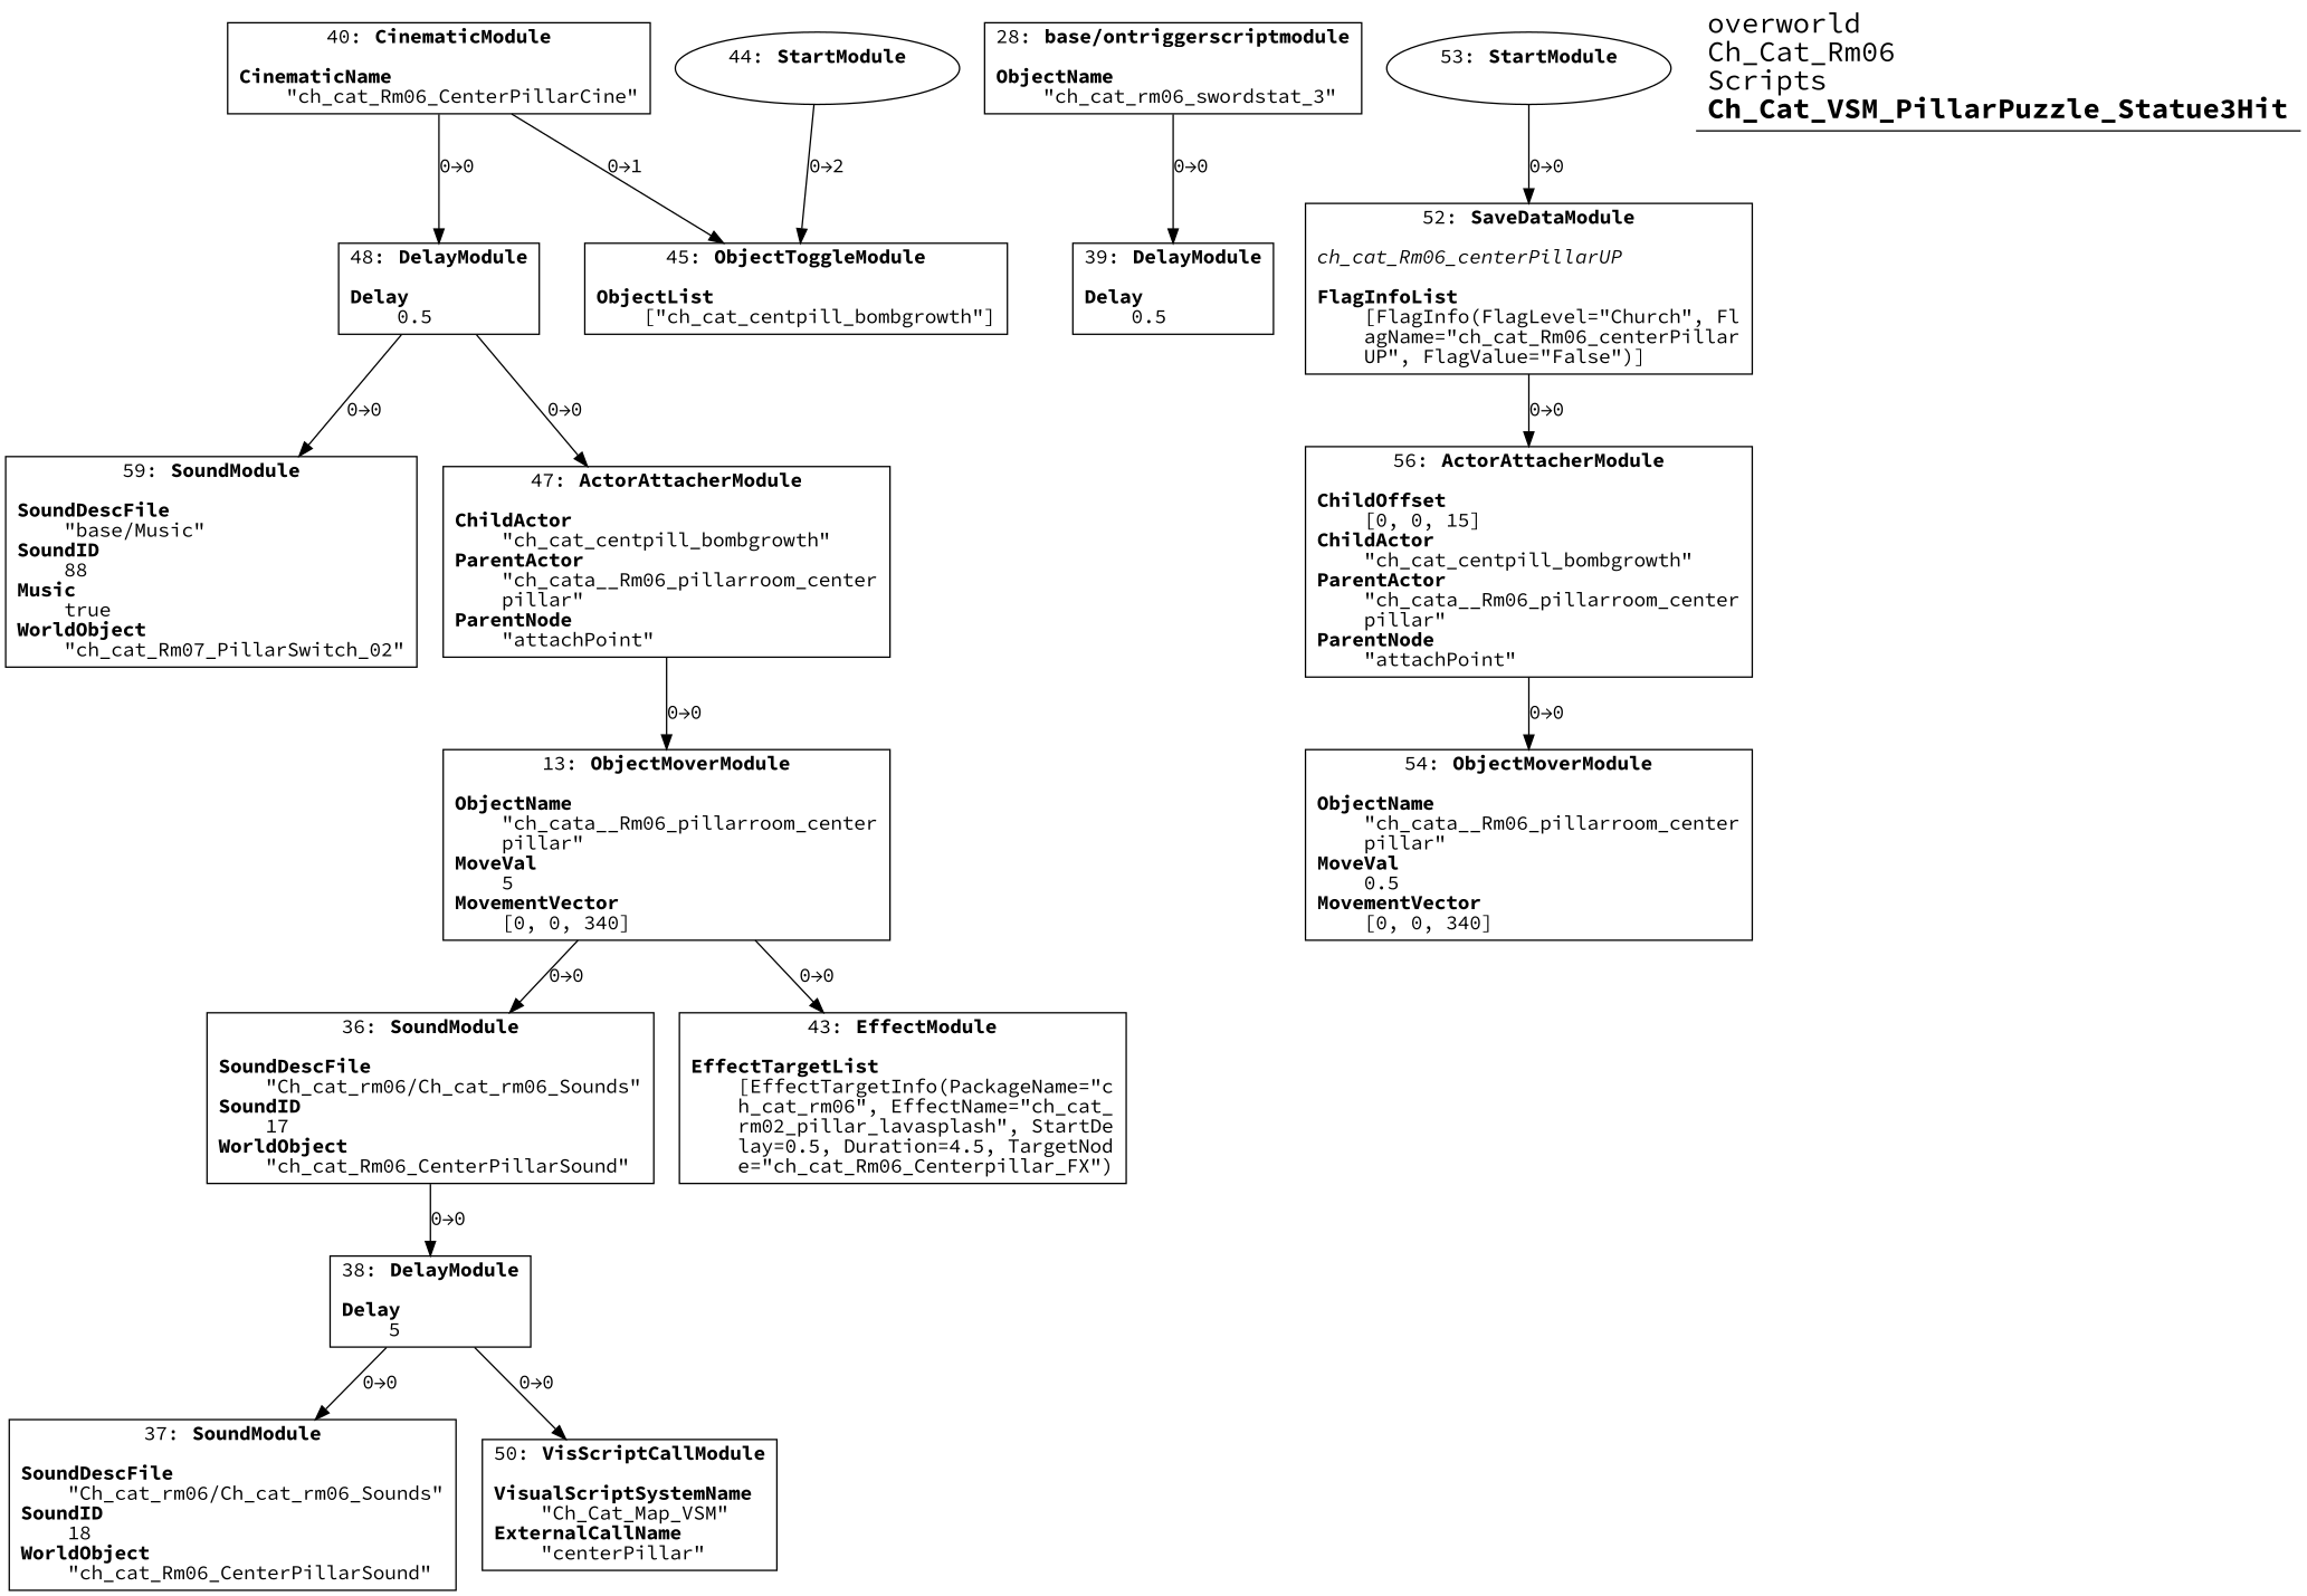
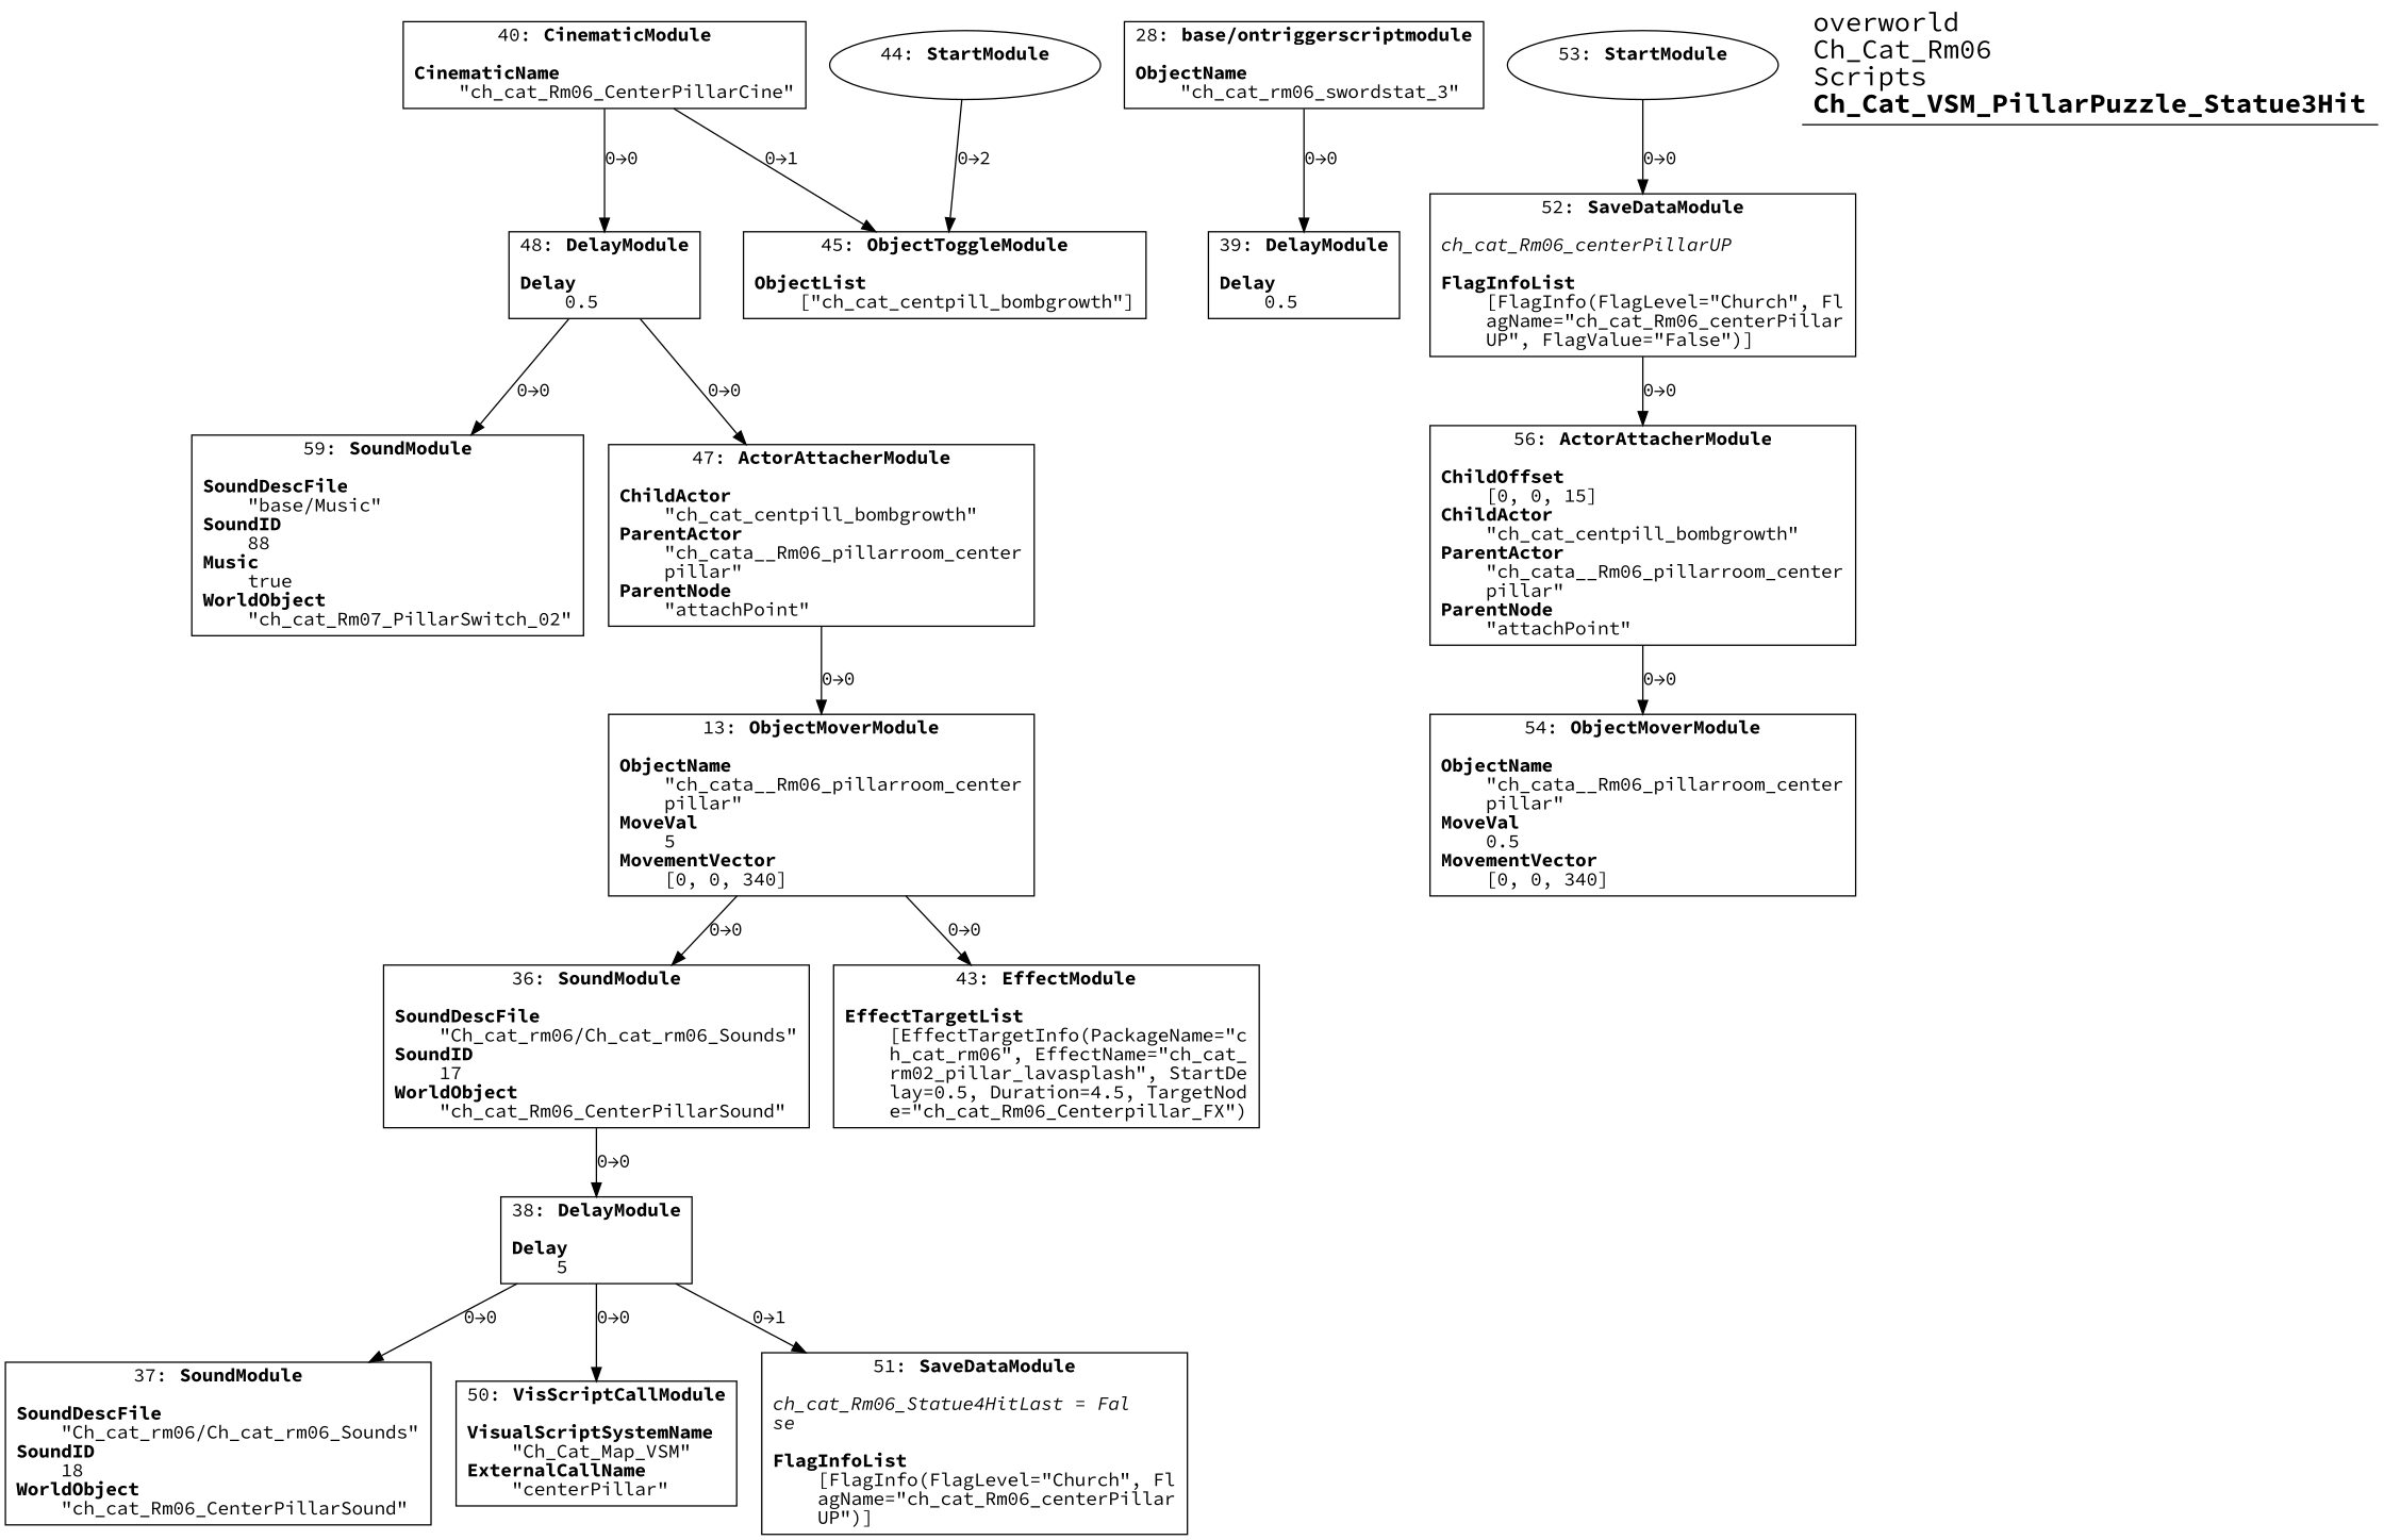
  digraph {
    fontname="Source Code Pro"
    splines=spline
    node [fontname="Source Code Pro" shape=box]
    edge [fontname="Source Code Pro"]
    n1 [label=<13: <b>ObjectMoverModule</b><br/><br/><b>ObjectName</b><br align="left"/>    &quot;ch_cata__Rm06_pillarroom_center<br align="left"/>    pillar&quot;<br align="left"/><b>MoveVal</b><br align="left"/>    5<br align="left"/><b>MovementVector</b><br align="left"/>    [0, 0, 340]<br align="left"/>>]
    n2 [label=<36: <b>SoundModule</b><br/><br/><b>SoundDescFile</b><br align="left"/>    &quot;Ch_cat_rm06/Ch_cat_rm06_Sounds&quot;<br align="left"/><b>SoundID</b><br align="left"/>    17<br align="left"/><b>WorldObject</b><br align="left"/>    &quot;ch_cat_Rm06_CenterPillarSound&quot;<br align="left"/>>]
    n3 [label=<43: <b>EffectModule</b><br/><br/><b>EffectTargetList</b><br align="left"/>    [EffectTargetInfo(PackageName=&quot;c<br align="left"/>    h_cat_rm06&quot;, EffectName=&quot;ch_cat_<br align="left"/>    rm02_pillar_lavasplash&quot;, StartDe<br align="left"/>    lay=0.5, Duration=4.5, TargetNod<br align="left"/>    e=&quot;ch_cat_Rm06_Centerpillar_FX&quot;)<br align="left"/>>]
    n4 [label=<38: <b>DelayModule</b><br/><br/><b>Delay</b><br align="left"/>    5<br align="left"/>>]
    n5 [label=<37: <b>SoundModule</b><br/><br/><b>SoundDescFile</b><br align="left"/>    &quot;Ch_cat_rm06/Ch_cat_rm06_Sounds&quot;<br align="left"/><b>SoundID</b><br align="left"/>    18<br align="left"/><b>WorldObject</b><br align="left"/>    &quot;ch_cat_Rm06_CenterPillarSound&quot;<br align="left"/>>]
    n6 [label=<50: <b>VisScriptCallModule</b><br/><br/><b>VisualScriptSystemName</b><br align="left"/>    &quot;Ch_Cat_Map_VSM&quot;<br align="left"/><b>ExternalCallName</b><br align="left"/>    &quot;centerPillar&quot;<br align="left"/>>]
+   n7 [label=<51: <b>SaveDataModule</b><br/><br/><i>ch_cat_Rm06_Statue4HitLast = Fal<br align="left"/>se<br align="left"/></i><br align="left"/><b>FlagInfoList</b><br align="left"/>    [FlagInfo(FlagLevel=&quot;Church&quot;, Fl<br align="left"/>    agName=&quot;ch_cat_Rm06_centerPillar<br align="left"/>    UP&quot;)]<br align="left"/>>]
    n8 [label=<28: <b>base/ontriggerscriptmodule</b><br/><br/><b>ObjectName</b><br align="left"/>    &quot;ch_cat_rm06_swordstat_3&quot;<br align="left"/>>]
    n9 [label=<39: <b>DelayModule</b><br/><br/><b>Delay</b><br align="left"/>    0.5<br align="left"/>>]
    n10 [label=<40: <b>CinematicModule</b><br/><br/><b>CinematicName</b><br align="left"/>    &quot;ch_cat_Rm06_CenterPillarCine&quot;<br align="left"/>>]
    n11 [label=<45: <b>ObjectToggleModule</b><br/><br/><b>ObjectList</b><br align="left"/>    [&quot;ch_cat_centpill_bombgrowth&quot;]<br align="left"/>>]
    n12 [label=<48: <b>DelayModule</b><br/><br/><b>Delay</b><br align="left"/>    0.5<br align="left"/>>]
    n13 [label=<59: <b>SoundModule</b><br/><br/><b>SoundDescFile</b><br align="left"/>    &quot;base/Music&quot;<br align="left"/><b>SoundID</b><br align="left"/>    88<br align="left"/><b>Music</b><br align="left"/>    true<br align="left"/><b>WorldObject</b><br align="left"/>    &quot;ch_cat_Rm07_PillarSwitch_02&quot;<br align="left"/>>]
    n14 [label=<47: <b>ActorAttacherModule</b><br/><br/><b>ChildActor</b><br align="left"/>    &quot;ch_cat_centpill_bombgrowth&quot;<br align="left"/><b>ParentActor</b><br align="left"/>    &quot;ch_cata__Rm06_pillarroom_center<br align="left"/>    pillar&quot;<br align="left"/><b>ParentNode</b><br align="left"/>    &quot;attachPoint&quot;<br align="left"/>>]
    n15 [label=<44: <b>StartModule</b><br/><br/>> shape=oval]
    n16 [label=<52: <b>SaveDataModule</b><br/><br/><i>ch_cat_Rm06_centerPillarUP<br align="left"/></i><br align="left"/><b>FlagInfoList</b><br align="left"/>    [FlagInfo(FlagLevel=&quot;Church&quot;, Fl<br align="left"/>    agName=&quot;ch_cat_Rm06_centerPillar<br align="left"/>    UP&quot;, FlagValue=&quot;False&quot;)]<br align="left"/>>]
    n17 [label=<56: <b>ActorAttacherModule</b><br/><br/><b>ChildOffset</b><br align="left"/>    [0, 0, 15]<br align="left"/><b>ChildActor</b><br align="left"/>    &quot;ch_cat_centpill_bombgrowth&quot;<br align="left"/><b>ParentActor</b><br align="left"/>    &quot;ch_cata__Rm06_pillarroom_center<br align="left"/>    pillar&quot;<br align="left"/><b>ParentNode</b><br align="left"/>    &quot;attachPoint&quot;<br align="left"/>>]
    n18 [label=<54: <b>ObjectMoverModule</b><br/><br/><b>ObjectName</b><br align="left"/>    &quot;ch_cata__Rm06_pillarroom_center<br align="left"/>    pillar&quot;<br align="left"/><b>MoveVal</b><br align="left"/>    0.5<br align="left"/><b>MovementVector</b><br align="left"/>    [0, 0, 340]<br align="left"/>>]
    n19 [label=<53: <b>StartModule</b><br/><br/>> shape=oval]
    n20 [label=<<font point-size="20">overworld<br align="left"/>Ch_Cat_Rm06<br align="left"/>Scripts<br align="left"/><b>Ch_Cat_VSM_PillarPuzzle_Statue3Hit</b><br align="left"/></font>> shape=underline]
    n1 -> n2 [label="0→0"]
    n1 -> n3 [label="0→0"]
    n2 -> n4 [label="0→0"]
    n4 -> n5 [label="0→0"]
    n4 -> n6 [label="0→0"]
+   n4 -> n7 [label="0→1"]
    n8 -> n9 [label="0→0"]
    n10 -> n11 [label="0→1"]
    n10 -> n12 [label="0→0"]
    n12 -> n13 [label="0→0"]
    n12 -> n14 [label="0→0"]
    n14 -> n1 [label="0→0"]
    n15 -> n11 [label="0→2"]
    n16 -> n17 [label="0→0"]
    n17 -> n18 [label="0→0"]
    n19 -> n16 [label="0→0"]
  }
